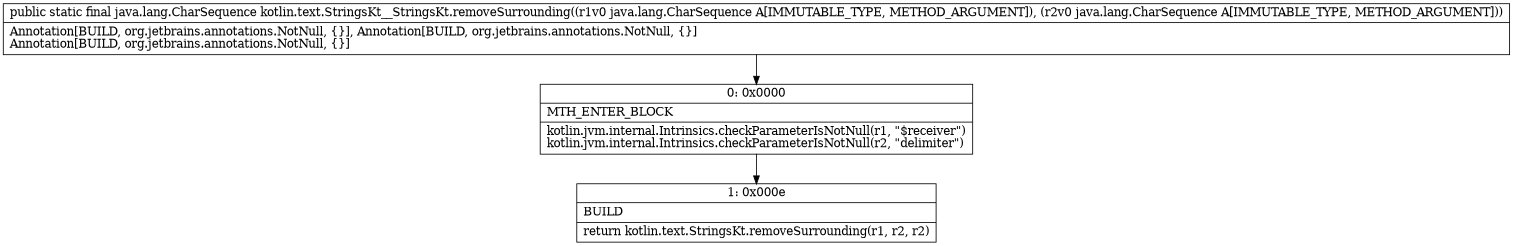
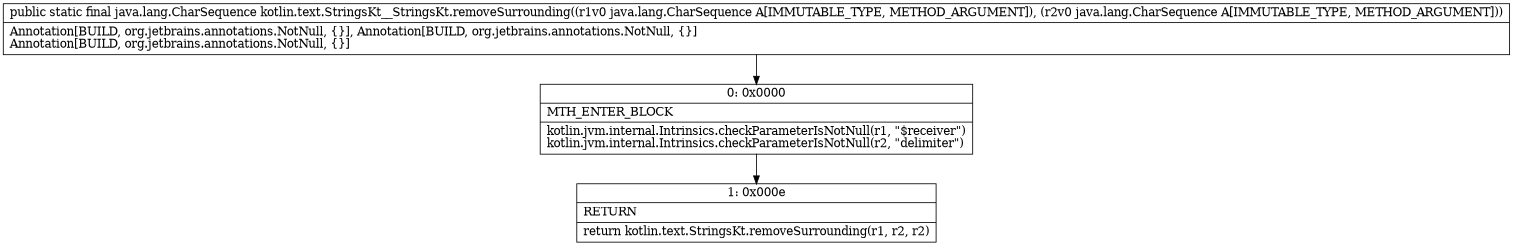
  digraph {
    node [shape=record]
    n1 [label="{0\:\ 0x0000|MTH_ENTER_BLOCK\l|kotlin.jvm.internal.Intrinsics.checkParameterIsNotNull(r1, \"$receiver\")\lkotlin.jvm.internal.Intrinsics.checkParameterIsNotNull(r2, \"delimiter\")\l}"]
-   n2 [label="{1\:\ 0x000e|BUILD\l|return kotlin.text.StringsKt.removeSurrounding(r1, r2, r2)\l}"]
+   n2 [label="{1\:\ 0x000e|RETURN\l|return kotlin.text.StringsKt.removeSurrounding(r1, r2, r2)\l}"]
    n3 [label="{public static final java.lang.CharSequence kotlin.text.StringsKt__StringsKt.removeSurrounding((r1v0 java.lang.CharSequence A[IMMUTABLE_TYPE, METHOD_ARGUMENT]), (r2v0 java.lang.CharSequence A[IMMUTABLE_TYPE, METHOD_ARGUMENT]))  | Annotation[BUILD, org.jetbrains.annotations.NotNull, \{\}], Annotation[BUILD, org.jetbrains.annotations.NotNull, \{\}]\lAnnotation[BUILD, org.jetbrains.annotations.NotNull, \{\}]\l}"]
    n1 -> n2
    n3 -> n1
  }
